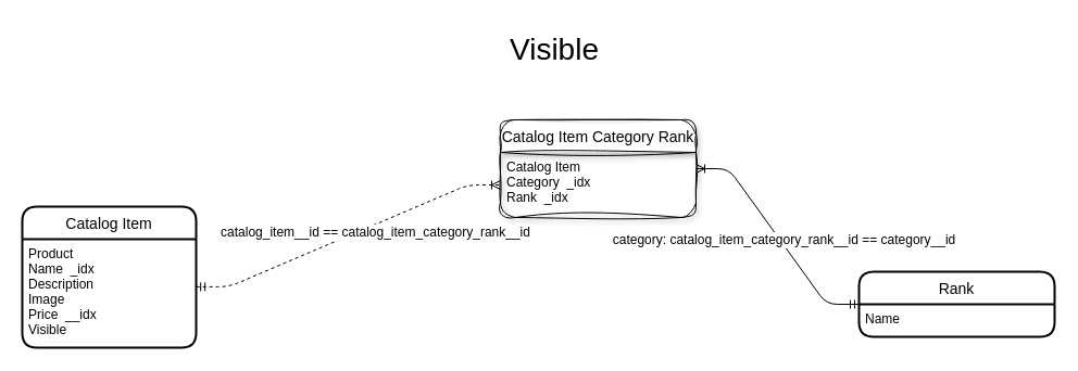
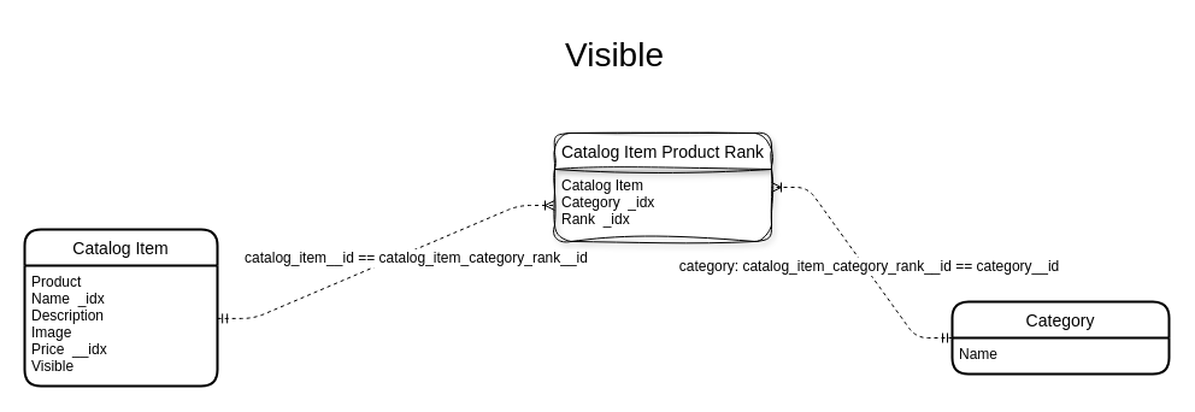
  <mxCell id="0" />
  <mxCell id="1" parent="0" />
  <mxCell id="2" value="Catalog Item" style="swimlane;childLayout=stackLayout;horizontal=1;startSize=30;horizontalStack=0;rounded=1;fontSize=14;fontStyle=0;strokeWidth=2;resizeParent=0;resizeLast=1;shadow=0;dashed=0;align=center;" parent="1" vertex="1"><mxGeometry x="20" y="190" width="160" height="130" as="geometry" /></mxCell>
  <mxCell id="3" value="Product&#10;Name  _idx&#10;Description&#10;Image&#10;Price  __idx&#10;Visible" style="align=left;strokeColor=none;fillColor=none;spacingLeft=4;fontSize=12;verticalAlign=top;resizable=0;rotatable=0;part=1;" parent="2" vertex="1"><mxGeometry y="30" width="160" height="100" as="geometry" /></mxCell>
- <mxCell id="4" value="Catalog Item Category Rank" style="swimlane;childLayout=stackLayout;horizontal=1;startSize=30;horizontalStack=0;rounded=1;fontSize=14;fontStyle=0;strokeWidth=1;resizeParent=0;resizeLast=1;shadow=1;align=center;swimlaneFillColor=none;strokeColor=default;perimeterSpacing=0;swimlaneLine=1;glass=0;sketch=1;curveFitting=1;jiggle=2;" parent="1" vertex="1"><mxGeometry x="460" y="110" width="180" height="90" as="geometry" /></mxCell>
+ <mxCell id="4" value="Catalog Item Product Rank" style="swimlane;childLayout=stackLayout;horizontal=1;startSize=30;horizontalStack=0;rounded=1;fontSize=14;fontStyle=0;strokeWidth=1;resizeParent=0;resizeLast=1;shadow=1;align=center;swimlaneFillColor=none;strokeColor=default;perimeterSpacing=0;swimlaneLine=1;glass=0;sketch=1;curveFitting=1;jiggle=2;" parent="1" vertex="1"><mxGeometry x="460" y="110" width="180" height="90" as="geometry" /></mxCell>
  <mxCell id="5" value="Catalog Item&#10;Category  _idx&#10;Rank  _idx" style="align=left;strokeColor=none;fillColor=none;spacingLeft=4;fontSize=12;verticalAlign=top;resizable=0;rotatable=0;part=1;" parent="4" vertex="1"><mxGeometry y="30" width="180" height="60" as="geometry" /></mxCell>
  <mxCell id="6" value="" style="edgeStyle=entityRelationEdgeStyle;fontSize=12;html=1;endArrow=ERoneToMany;startArrow=ERmandOne;entryX=0;entryY=0.5;entryDx=0;entryDy=0;exitX=1.001;exitY=0.439;exitDx=0;exitDy=0;exitPerimeter=0;dashed=1;" parent="1" source="3" target="5" edge="1"><mxGeometry width="100" height="100" relative="1" as="geometry"><mxPoint x="750" y="355.51" as="sourcePoint" /><mxPoint x="760" y="235.51" as="targetPoint" /></mxGeometry></mxCell>
  <mxCell id="7" value="catalog_item__id == catalog_item_category_rank__id" style="edgeLabel;html=1;align=center;verticalAlign=middle;resizable=0;points=[];fontSize=12;" parent="6" vertex="1" connectable="0"><mxGeometry x="0.148" y="3" relative="1" as="geometry"><mxPoint x="5" y="8" as="offset" /></mxGeometry></mxCell>
  <mxCell id="8" value="&lt;font style=&quot;font-size: 28px;&quot;&gt;Visible&lt;/font&gt;" style="text;html=1;strokeColor=none;fillColor=none;align=center;verticalAlign=middle;whiteSpace=wrap;rounded=0;shadow=1;glass=0;sketch=1;strokeWidth=1;fontSize=28;fontStyle=0;horizontal=1;" parent="1" vertex="1"><mxGeometry x="440" y="20" width="140" height="50" as="geometry" /></mxCell>
- <mxCell id="9" value="Rank" style="swimlane;childLayout=stackLayout;horizontal=1;startSize=30;horizontalStack=0;rounded=1;fontSize=14;fontStyle=0;strokeWidth=2;resizeParent=0;resizeLast=1;shadow=0;align=center;swimlaneFillColor=none;strokeColor=default;perimeterSpacing=0;swimlaneLine=1;glass=0;" parent="1" vertex="1"><mxGeometry x="790" y="250" width="180" height="60" as="geometry" /></mxCell>
+ <mxCell id="9" value="Category" style="swimlane;childLayout=stackLayout;horizontal=1;startSize=30;horizontalStack=0;rounded=1;fontSize=14;fontStyle=0;strokeWidth=2;resizeParent=0;resizeLast=1;shadow=0;align=center;swimlaneFillColor=none;strokeColor=default;perimeterSpacing=0;swimlaneLine=1;glass=0;" parent="1" vertex="1"><mxGeometry x="790" y="250" width="180" height="60" as="geometry" /></mxCell>
  <mxCell id="10" value="Name" style="align=left;strokeColor=none;fillColor=none;spacingLeft=4;fontSize=12;verticalAlign=top;resizable=0;rotatable=0;part=1;" parent="9" vertex="1"><mxGeometry y="30" width="180" height="30" as="geometry" /></mxCell>
- <mxCell id="11" value="" style="edgeStyle=entityRelationEdgeStyle;fontSize=12;html=1;endArrow=ERoneToMany;startArrow=ERmandOne;entryX=1;entryY=0.25;entryDx=0;entryDy=0;exitX=0;exitY=0;exitDx=0;exitDy=0;" parent="1" source="10" target="5" edge="1"><mxGeometry width="100" height="100" relative="1" as="geometry"><mxPoint x="780" y="120" as="sourcePoint" /><mxPoint x="1059.84" y="30.49" as="targetPoint" /></mxGeometry></mxCell>
+ <mxCell id="11" value="" style="edgeStyle=entityRelationEdgeStyle;fontSize=12;html=1;endArrow=ERoneToMany;startArrow=ERmandOne;entryX=1;entryY=0.25;entryDx=0;entryDy=0;exitX=0;exitY=0;exitDx=0;exitDy=0;dashed=1;" parent="1" source="10" target="5" edge="1"><mxGeometry width="100" height="100" relative="1" as="geometry"><mxPoint x="780" y="120" as="sourcePoint" /><mxPoint x="1059.84" y="30.49" as="targetPoint" /></mxGeometry></mxCell>
  <mxCell id="12" value="category: catalog_item_category_rank__id == category__id" style="edgeLabel;html=1;align=center;verticalAlign=middle;resizable=0;points=[];fontSize=12;" parent="11" vertex="1" connectable="0"><mxGeometry x="0.148" y="3" relative="1" as="geometry"><mxPoint x="17" y="14" as="offset" /></mxGeometry></mxCell>
